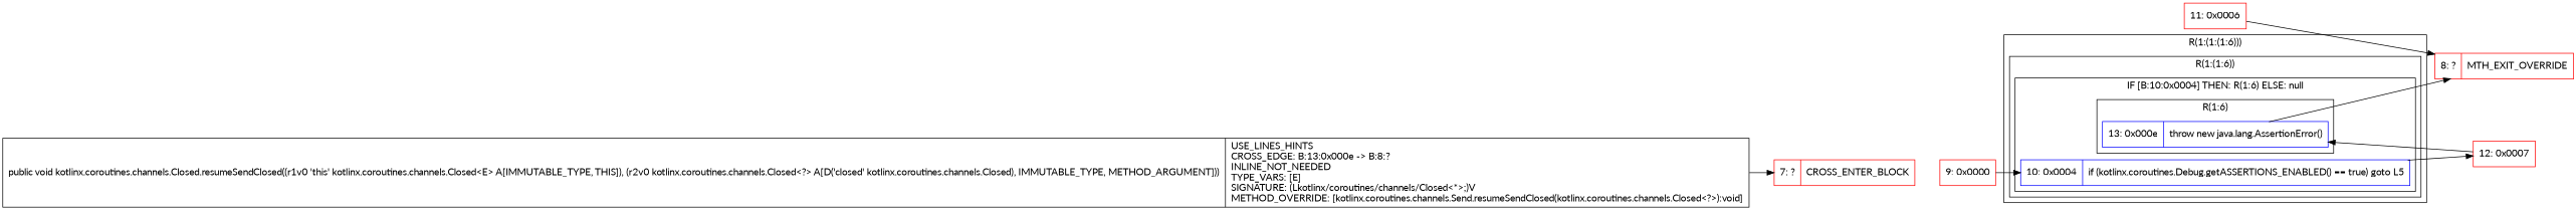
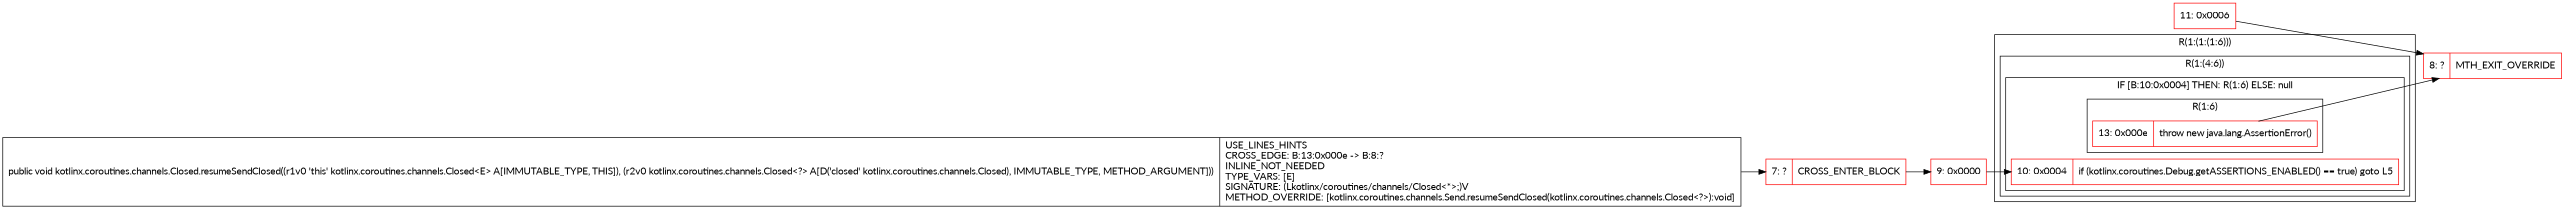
  digraph {
    fontname=Lato
    rankdir=LR
    node [color=red fontname=Lato shape=record]
    edge [fontname=Lato]
-   n1 [color=blue label="{13\:\ 0x000e|throw new java.lang.AssertionError()\l}"]
-   n2 [color=blue label="{10\:\ 0x0004|if (kotlinx.coroutines.Debug.getASSERTIONS_ENABLED() == true) goto L5\l}"]
+   n1 [label="{13\:\ 0x000e|throw new java.lang.AssertionError()\l}"]
+   n2 [label="{10\:\ 0x0004|if (kotlinx.coroutines.Debug.getASSERTIONS_ENABLED() == true) goto L5\l}"]
    n3 [label="{8\:\ ?|MTH_EXIT_OVERRIDE\l}"]
-   n4 [label="{12\:\ 0x0007}"]
    n5 [label="{11\:\ 0x0006}"]
    n6 [label="{7\:\ ?|CROSS_ENTER_BLOCK\l}"]
    n7 [label="{9\:\ 0x0000}"]
    n8 [label="{public void kotlinx.coroutines.channels.Closed.resumeSendClosed((r1v0 'this' kotlinx.coroutines.channels.Closed\<E\> A[IMMUTABLE_TYPE, THIS]), (r2v0 kotlinx.coroutines.channels.Closed\<?\> A[D('closed' kotlinx.coroutines.channels.Closed), IMMUTABLE_TYPE, METHOD_ARGUMENT]))  | USE_LINES_HINTS\lCROSS_EDGE: B:13:0x000e \-\> B:8:?\lINLINE_NOT_NEEDED\lTYPE_VARS: [E]\lSIGNATURE: (Lkotlinx\/coroutines\/channels\/Closed\<*\>;)V\lMETHOD_OVERRIDE: [kotlinx.coroutines.channels.Send.resumeSendClosed(kotlinx.coroutines.channels.Closed\<?\>):void]\l}" color=""]
    subgraph cluster_1 {
      label="R(1:(1:(1:6)))"
      subgraph cluster_2 {
-       label="R(1:(1:6))"
+       label="R(1:(4:6))"
        subgraph cluster_3 {
          label="IF [B:10:0x0004] THEN: R(1:6) ELSE: null"
          n2
          subgraph cluster_4 {
            label="R(1:6)"
            n1
          }
        }
      }
    }
    n1 -> n3
-   n2 -> n4
-   n4 -> n1
    n5 -> n3
+   n6 -> n7
    n7 -> n2
    n8 -> n6
  }
